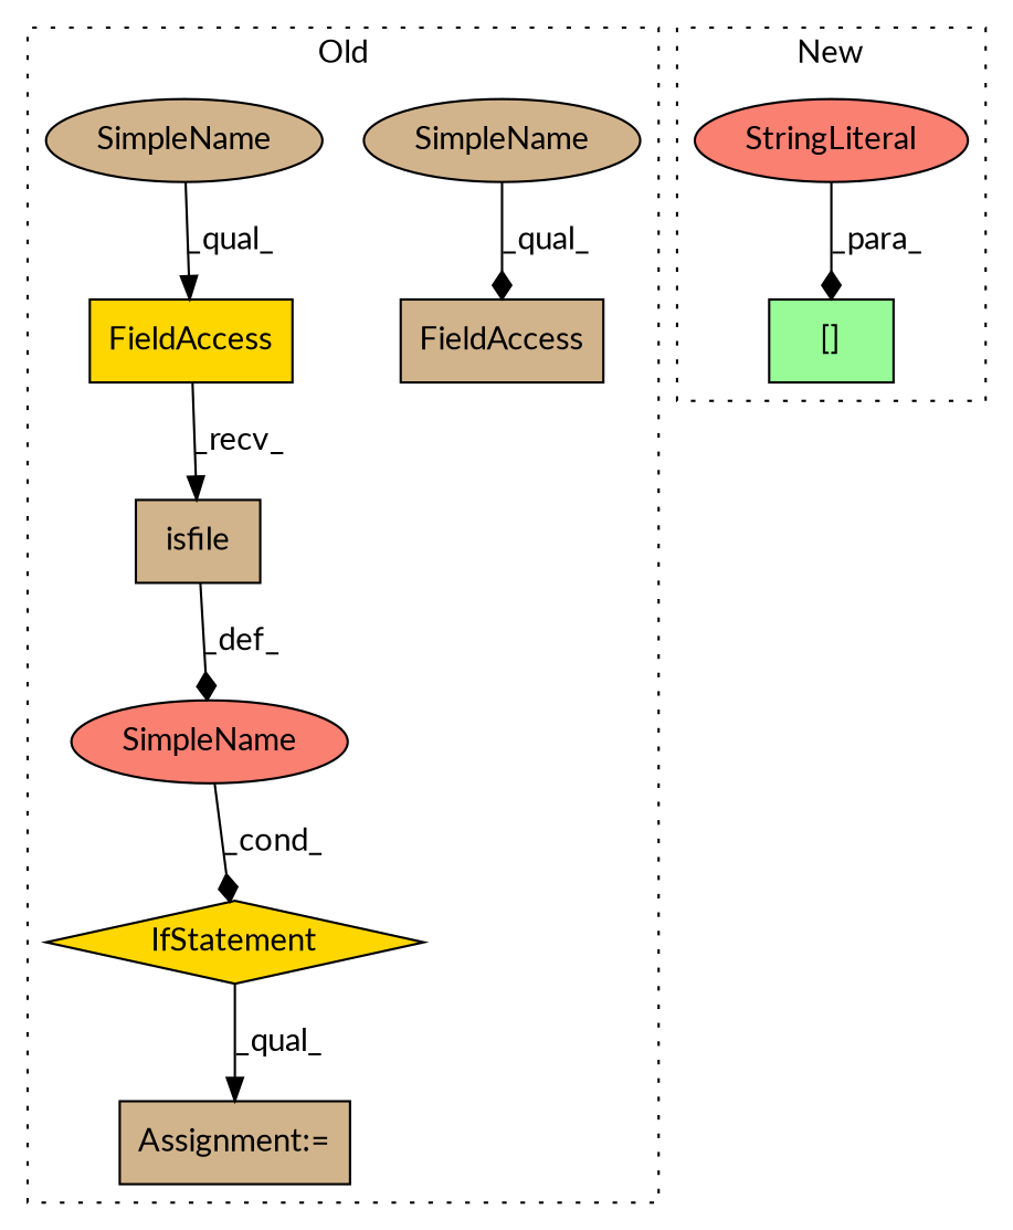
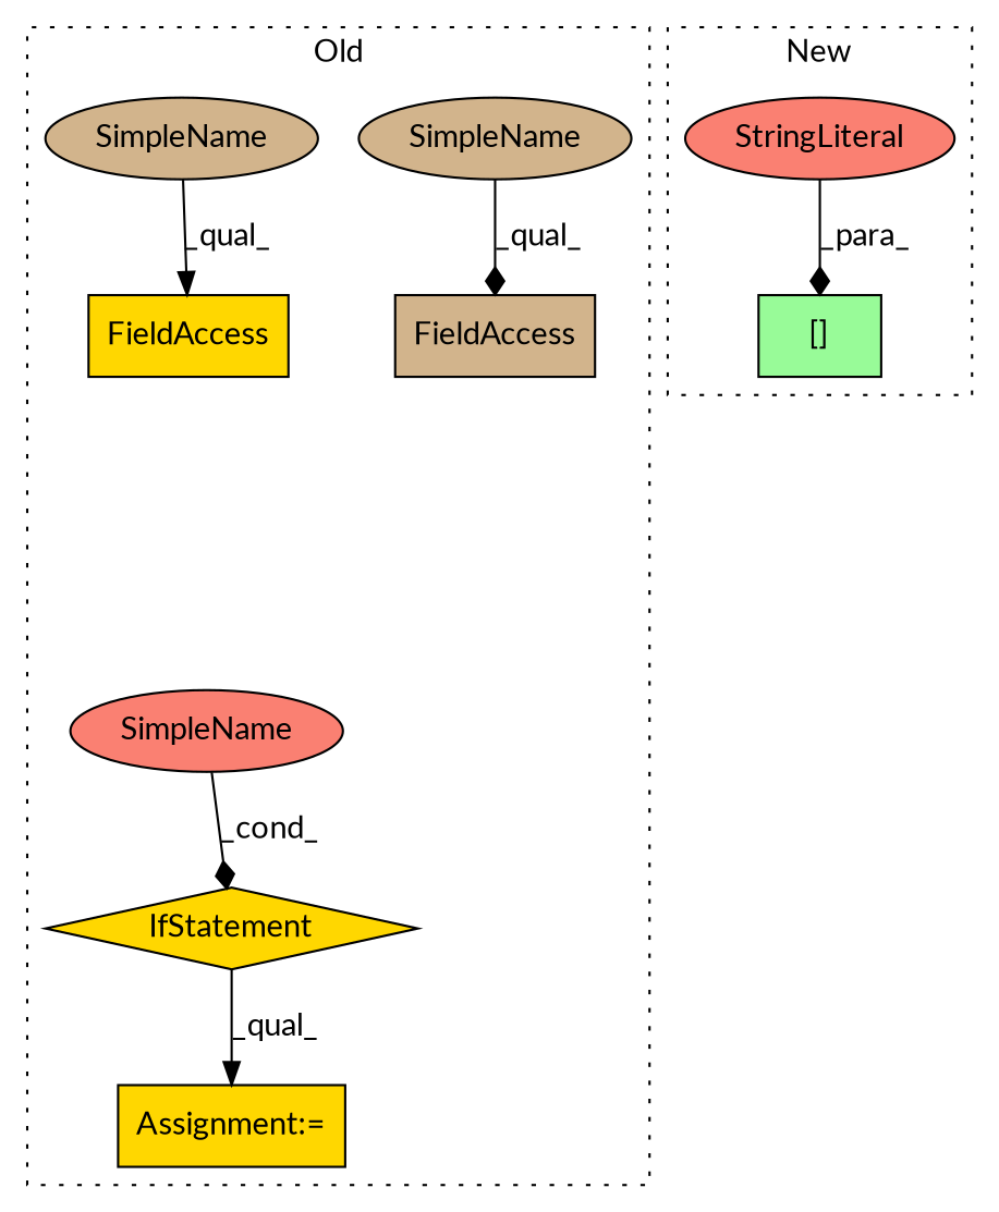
  digraph {
    fontname=Lato
    node [a=42 fillcolor=tan fontname=Lato l=7 s=11037 shape=box style=filled]
    edge [arrowhead=diamond fontname=Lato]
-   n1 [a=32 l="7,1" label=isfile s="11045,11059"]
    n2 [a=25 fillcolor=gold l="4,2" label=IfStatement s="11033,11069" shape=diamond]
    n3 [a=22 fillcolor=gold label=FieldAccess]
-   n4 [a=7 l=1 label="Assignment:=" s=11091]
+   n4 [a=7 fillcolor=gold l=1 label="Assignment:=" s=11091]
    n5 [fillcolor=salmon label=SimpleName shape=ellipse l="" s=""]
    n6 [a=22 label=FieldAccess s=10384]
    n7 [l=2 label=SimpleName s=10384 shape=ellipse]
    n8 [l=2 label=SimpleName shape=ellipse]
    n9 [a=2 fillcolor=palegreen l="4,1" label="[]" s="10876,10886"]
    n10 [a=45 fillcolor=salmon l=6 label=StringLiteral s=10880 shape=ellipse]
    subgraph cluster_1 {
      label=Old
      style=dotted
-     n1
      n2
      n3
      n4
      n5
      n6
      n7
      n8
    }
    subgraph cluster_2 {
      label=New
      style=dotted
      n9
      n10
    }
-   n1 -> n5 [label=_def_]
    n2 -> n4 [arrowhead=normal label=_qual_]
-   n3 -> n1 [arrowhead=normal label=_recv_]
    n5 -> n2 [label=_cond_]
    n7 -> n6 [label=_qual_]
    n8 -> n3 [arrowhead=normal label=_qual_]
    n10 -> n9 [label=_para_]
  }
